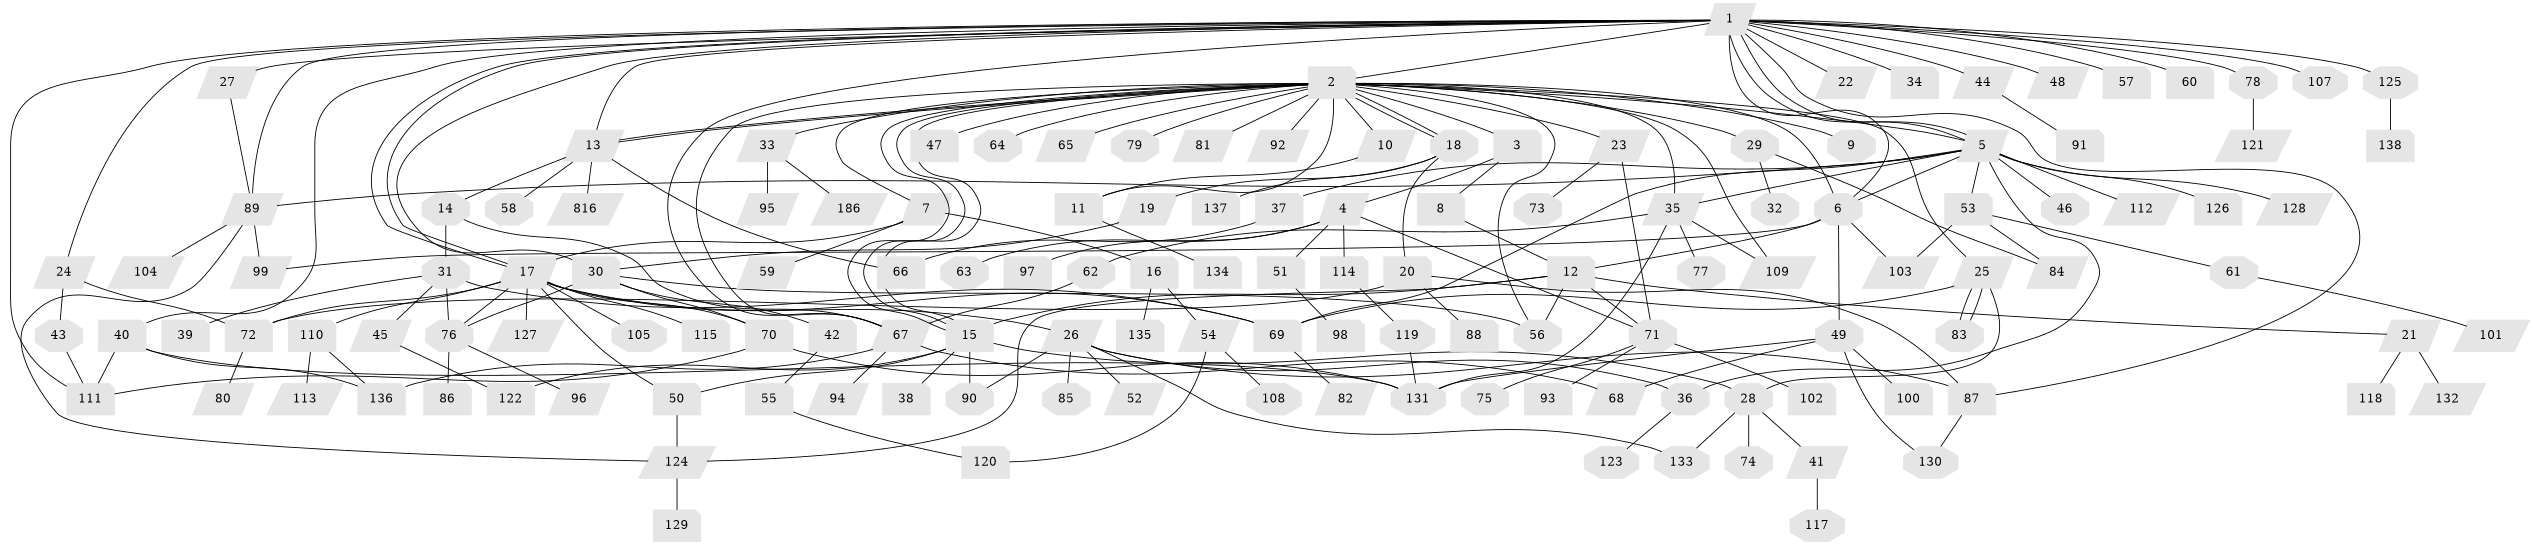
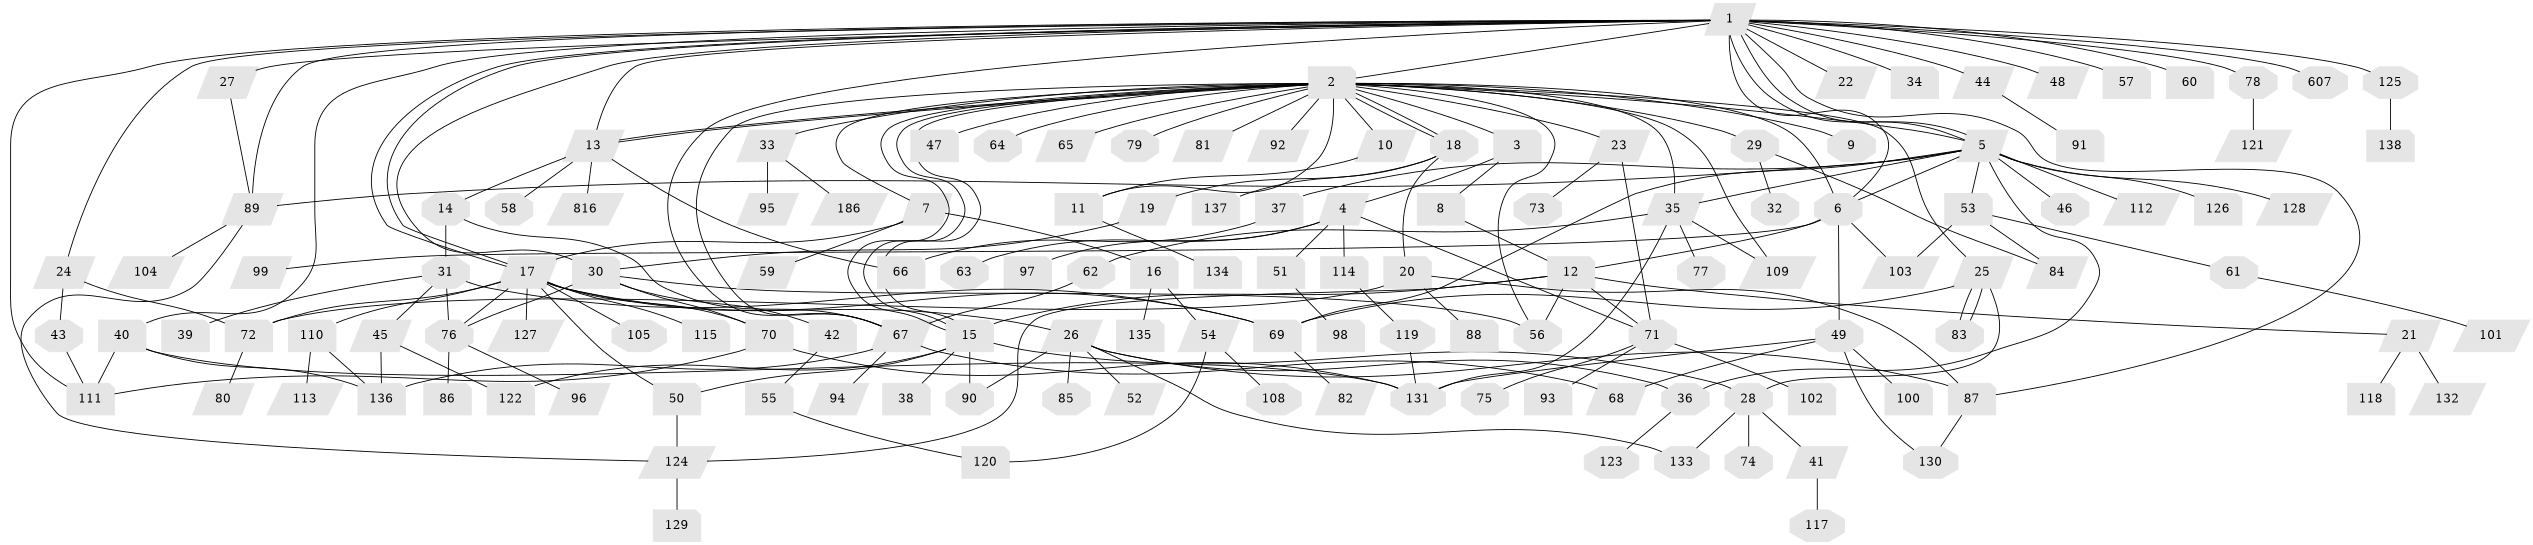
  graph {
    node [color=gray90 shape=parallelogram style=filled]
    2 [shape=note]
    1
    5
    6 [shape=octagon]
    13
    17
    22
    24
    27
    30 [shape=note]
    34 [shape=note]
    40 [shape=note]
    44
    48
    57 [shape=note]
    60 [shape=note]
    67
    78 [shape=octagon]
    87 [shape=note]
    89
-   107 [shape=octagon]
+   107 [shape=octagon label=607]
    111 [shape=note]
    125 [shape=octagon]
    3 [shape=note]
    7
    9 [shape=octagon]
    10
    11 [shape=note]
    15 [shape=note]
    18 [shape=octagon]
    23
    25
    29 [shape=octagon]
    33
    35
    47 [shape=note]
    56 [shape=octagon]
    64 [shape=octagon]
    65
    79 [shape=octagon]
    81
    92
    109
    36 [shape=octagon]
    37 [shape=note]
    46 [shape=octagon]
    53 [shape=note]
    69 [shape=note]
    112
    126 [shape=note]
    128
    12 [shape=note]
    49 [shape=octagon]
    99
    103
    14 [shape=octagon]
    58 [shape=octagon]
    66 [shape=note]
    n59 [label=816]
    50 [shape=note]
    26
    70 [shape=note]
    72 [shape=note]
    76 [shape=octagon]
    105 [shape=octagon]
    110 [shape=note]
    115 [shape=note]
    127
    43 [shape=octagon]
    42 [shape=note]
    136 [shape=note]
    131 [shape=octagon]
    91 [shape=note]
    68
    94
    121
    130 [shape=octagon]
    124
    104
    138 [shape=note]
    4
    8 [shape=note]
    16 [shape=note]
    59
    134 [shape=note]
    28 [shape=octagon]
    38 [shape=note]
    90 [shape=octagon]
    122 [shape=note]
    19
    20 [shape=note]
    137 [shape=note]
    71 [shape=octagon]
    73 [shape=octagon]
    83 [shape=octagon]
    32 [shape=octagon]
    84
    95
    n99 [label=186]
    62 [shape=octagon]
    77 [shape=octagon]
    51 [shape=note]
    63 [shape=octagon]
    97 [shape=note]
    114 [shape=note]
    98 [shape=note]
    75 [shape=octagon]
    93 [shape=note]
    102 [shape=note]
    119 [shape=octagon]
    123 [shape=octagon]
    61 [shape=octagon]
    82
    21
    100 [shape=note]
    54
    135 [shape=note]
    118 [shape=note]
    132
    129 [shape=note]
    31 [shape=octagon]
    39 [shape=note]
    45
    133 [shape=octagon]
    41
    74 [shape=octagon]
    108 [shape=octagon]
    120 [shape=note]
    52
    85 [shape=octagon]
    80
    86 [shape=note]
    96
    113
    88 [shape=note]
    117 [shape=octagon]
    55 [shape=note]
    101
    2 -- 5
    2 -- 6
    2 -- 13
    2 -- 13
    2 -- 67
    2 -- 3
    2 -- 7
    2 -- 9
    2 -- 10
    2 -- 11
    2 -- 15
    2 -- 15
    2 -- 15
    2 -- 18
    2 -- 18
    2 -- 23
    2 -- 25
    2 -- 29
    2 -- 33
    2 -- 35
    2 -- 47
    2 -- 56
    2 -- 64
    2 -- 65
    2 -- 79
    2 -- 81
    2 -- 92
    2 -- 109
    1 -- 2
    1 -- 5
    1 -- 5
    1 -- 6
    1 -- 13
    1 -- 17
    1 -- 17
    1 -- 22
    1 -- 24
    1 -- 27
    1 -- 30
    1 -- 34
    1 -- 40
    1 -- 44
    1 -- 48
    1 -- 57
    1 -- 60
    1 -- 67
    1 -- 78
    1 -- 87
    1 -- 89
    1 -- 107
    1 -- 111
    1 -- 125
    5 -- 6
    5 -- 89
    5 -- 35
    5 -- 36
    5 -- 37
    5 -- 46
    5 -- 53
    5 -- 69
    5 -- 112
    5 -- 126
    5 -- 128
    6 -- 12
    6 -- 49
    6 -- 99
    6 -- 103
    13 -- 14
    13 -- 58
    13 -- 66
    13 -- n59
    17 -- 69
    17 -- 50
    17 -- 26
    17 -- 70
    17 -- 72
    17 -- 76
    17 -- 105
    17 -- 110
    17 -- 115
    17 -- 127
    24 -- 72
    24 -- 43
    27 -- 89
    30 -- 56
    30 -- 70
    30 -- 76
    30 -- 42
    40 -- 111
    40 -- 136
    40 -- 131
    44 -- 91
    67 -- 136
    67 -- 68
    67 -- 94
    78 -- 121
    87 -- 130
-   89 -- 99
    89 -- 124
    89 -- 104
    125 -- 138
    3 -- 4
    3 -- 8
    7 -- 17
    7 -- 16
    7 -- 59
    10 -- 11
    11 -- 134
    15 -- 50
    15 -- 28
    15 -- 38
    15 -- 90
    15 -- 122
    18 -- 19
    18 -- 20
    18 -- 137
    23 -- 71
    23 -- 73
    25 -- 69
    25 -- 28
    25 -- 83
    25 -- 83
    29 -- 32
    29 -- 84
    33 -- 95
    33 -- n99
    35 -- 109
    35 -- 131
    35 -- 62
    35 -- 77
    36 -- 123
    37 -- 66
    53 -- 103
    53 -- 84
    53 -- 61
    69 -- 82
    12 -- 15
    12 -- 56
    12 -- 124
    12 -- 71
    12 -- 21
    49 -- 131
    49 -- 68
    49 -- 130
    49 -- 100
    14 -- 67
    14 -- 31
    50 -- 124
    26 -- 87
    26 -- 36
    26 -- 90
    26 -- 133
    26 -- 52
    26 -- 85
    70 -- 111
    70 -- 131
    72 -- 80
    76 -- 86
    76 -- 96
    110 -- 136
    110 -- 113
    43 -- 111
    42 -- 55
    124 -- 129
    4 -- 71
    4 -- 51
    4 -- 63
    4 -- 97
    4 -- 114
    8 -- 12
    16 -- 54
    16 -- 135
    28 -- 133
    28 -- 41
    28 -- 74
    19 -- 30
    20 -- 87
    20 -- 72
    20 -- 88
    71 -- 75
    71 -- 93
    71 -- 102
    62 -- 67
    51 -- 98
    114 -- 119
    119 -- 131
    61 -- 101
    21 -- 118
    21 -- 132
    54 -- 108
    54 -- 120
    31 -- 69
    31 -- 76
    31 -- 39
    31 -- 45
+   45 -- 136
    45 -- 122
    41 -- 117
    55 -- 120
  }
